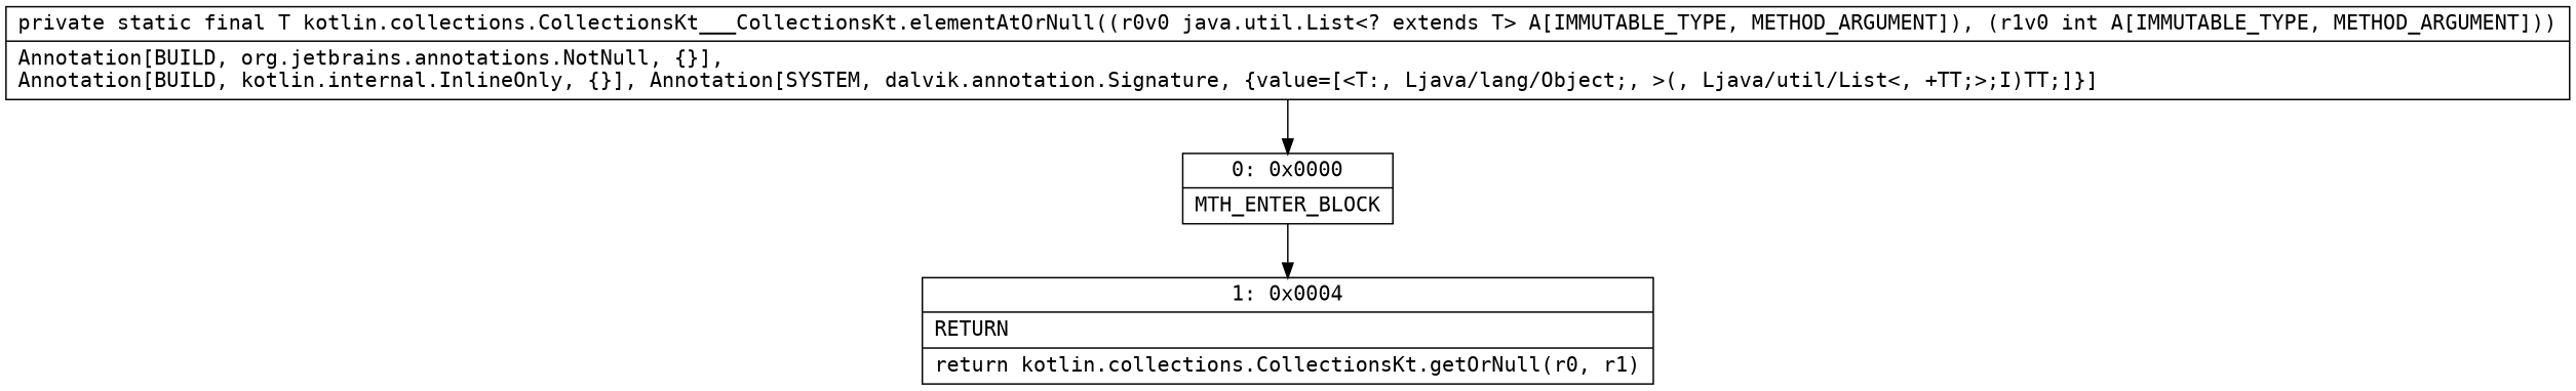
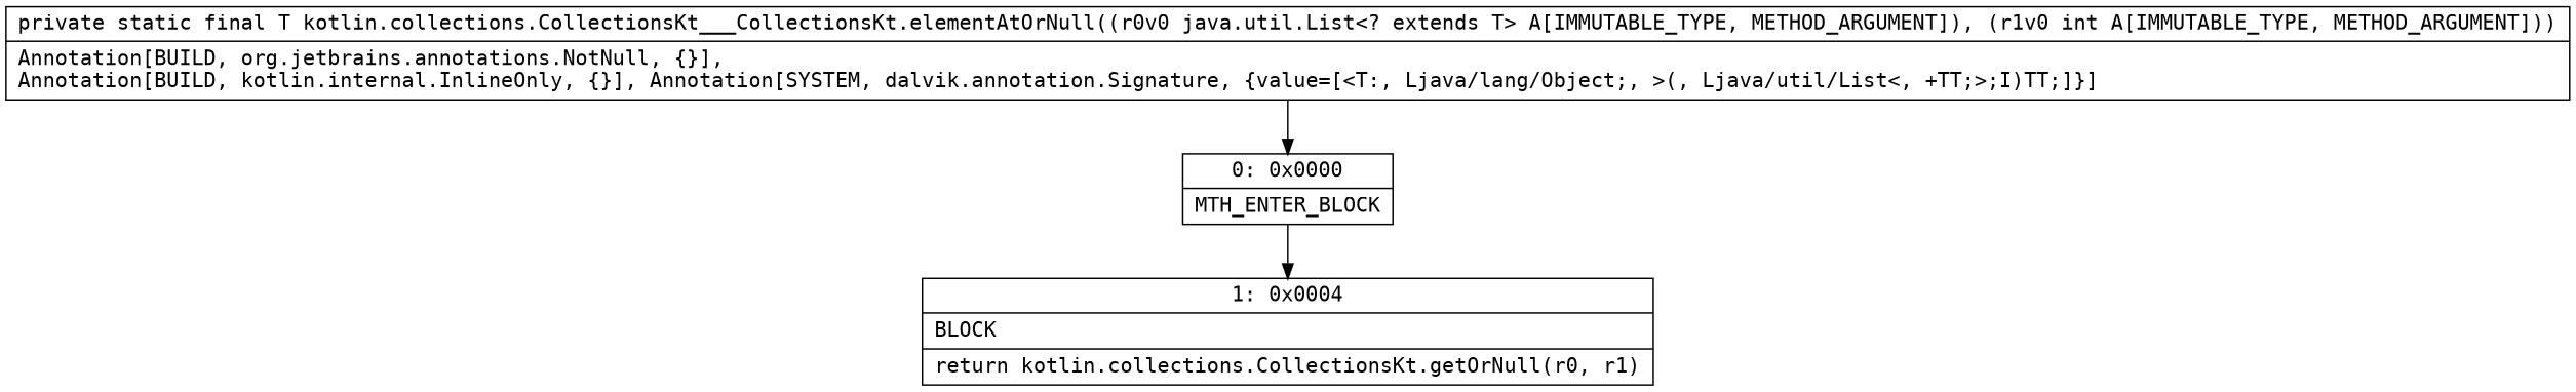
  digraph {
    fontname="DejaVu Sans Mono"
    node [shape=record fontname="DejaVu Sans Mono"]
    edge [fontname="DejaVu Sans Mono"]
    n1 [label="{0\:\ 0x0000|MTH_ENTER_BLOCK\l}"]
-   n2 [label="{1\:\ 0x0004|RETURN\l|return kotlin.collections.CollectionsKt.getOrNull(r0, r1)\l}"]
+   n2 [label="{1\:\ 0x0004|BLOCK\l|return kotlin.collections.CollectionsKt.getOrNull(r0, r1)\l}"]
    n3 [label="{private static final T kotlin.collections.CollectionsKt___CollectionsKt.elementAtOrNull((r0v0 java.util.List\<? extends T\> A[IMMUTABLE_TYPE, METHOD_ARGUMENT]), (r1v0 int A[IMMUTABLE_TYPE, METHOD_ARGUMENT]))  | Annotation[BUILD, org.jetbrains.annotations.NotNull, \{\}], \lAnnotation[BUILD, kotlin.internal.InlineOnly, \{\}], Annotation[SYSTEM, dalvik.annotation.Signature, \{value=[\<T:, Ljava\/lang\/Object;, \>(, Ljava\/util\/List\<, +TT;\>;I)TT;]\}]\l}"]
    n1 -> n2
    n3 -> n1
  }
